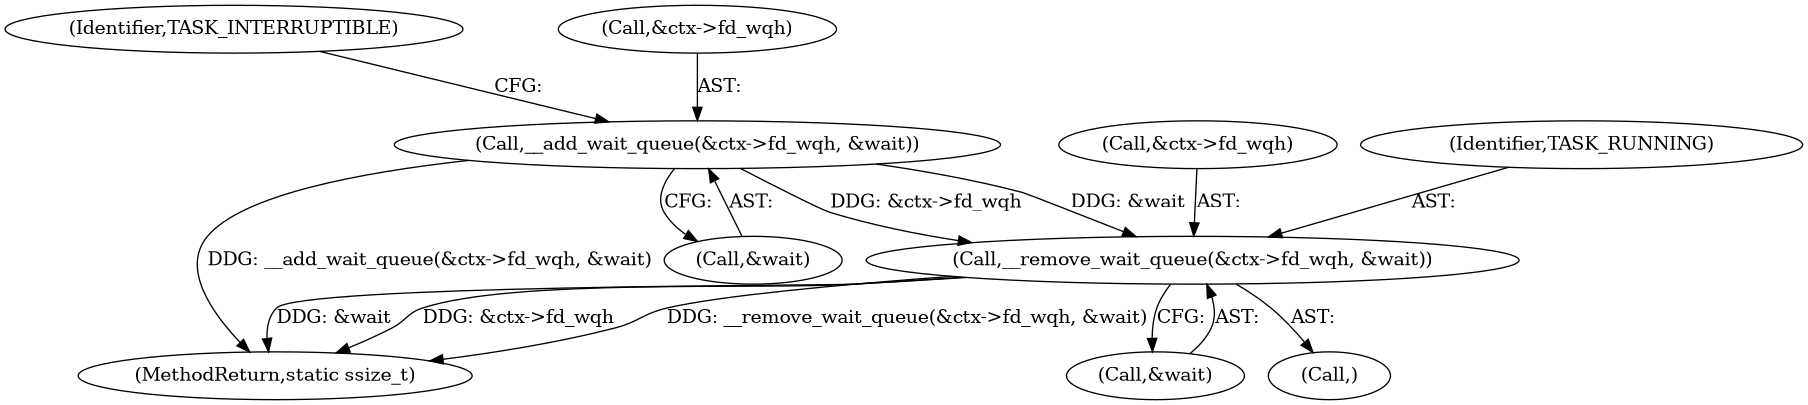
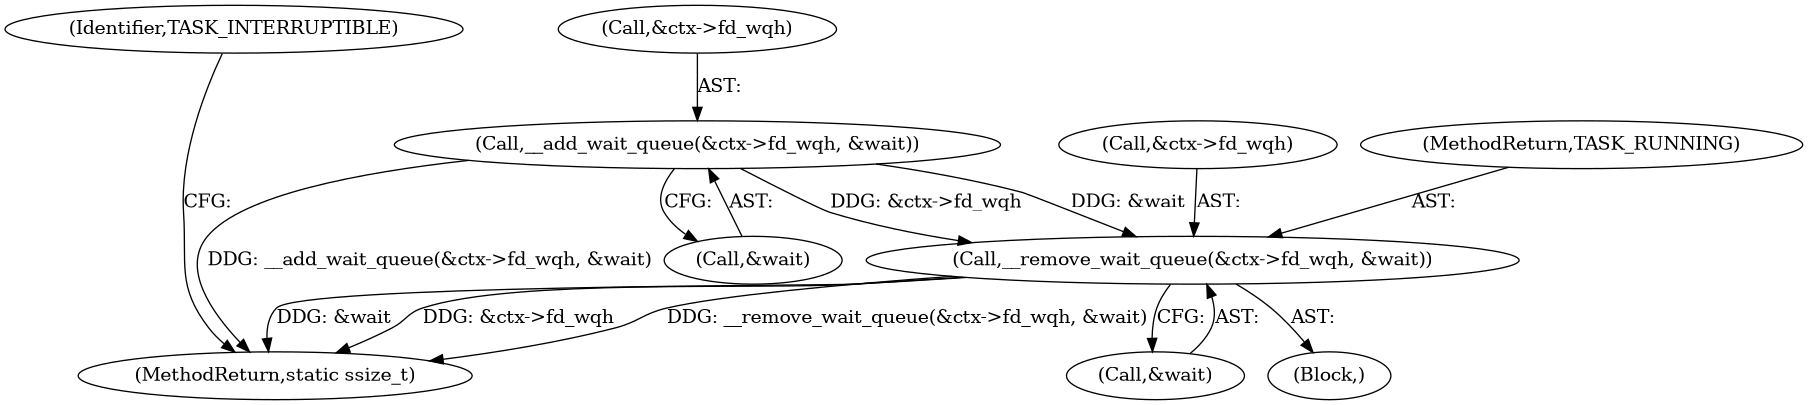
  digraph {
    n1 [label="(Call,__remove_wait_queue(&ctx->fd_wqh, &wait))"]
    n2 [label="(Call,&wait)"]
-   n3 [label="(Call,)"]
+   n3 [label="(Block,)"]
    n4 [label="(MethodReturn,static ssize_t)"]
    n5 [label="(Call,__add_wait_queue(&ctx->fd_wqh, &wait))"]
    n6 [label="(Call,&wait)"]
    n7 [label="(Call,&ctx->fd_wqh)"]
    n8 [label="(Identifier,TASK_INTERRUPTIBLE)"]
    n9 [label="(Call,&ctx->fd_wqh)"]
-   n10 [label="(Identifier,TASK_RUNNING)"]
+   n10 [label="(MethodReturn,TASK_RUNNING)"]
    n1 -> n2 [label="CFG: "]
    n1 -> n3 [label="AST: "]
    n1 -> n4 [label="DDG: &wait"]
    n1 -> n4 [label="DDG: &ctx->fd_wqh"]
    n1 -> n4 [label="DDG: __remove_wait_queue(&ctx->fd_wqh, &wait)"]
    n2 -> n1 [label="AST: "]
    n5 -> n1 [label="DDG: &ctx->fd_wqh"]
    n5 -> n1 [label="DDG: &wait"]
    n5 -> n4 [label="DDG: __add_wait_queue(&ctx->fd_wqh, &wait)"]
    n5 -> n6 [label="CFG: "]
    n6 -> n5 [label="AST: "]
    n7 -> n5 [label="AST: "]
-   n8 -> n5 [label="CFG: "]
+   n8 -> n4 [label="CFG: "]
    n9 -> n1 [label="AST: "]
    n10 -> n1 [label="AST: "]
  }
